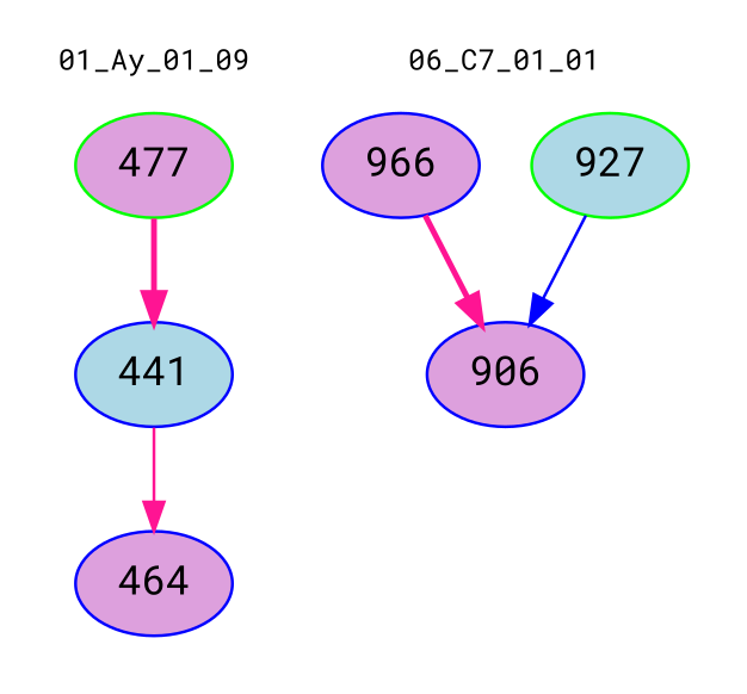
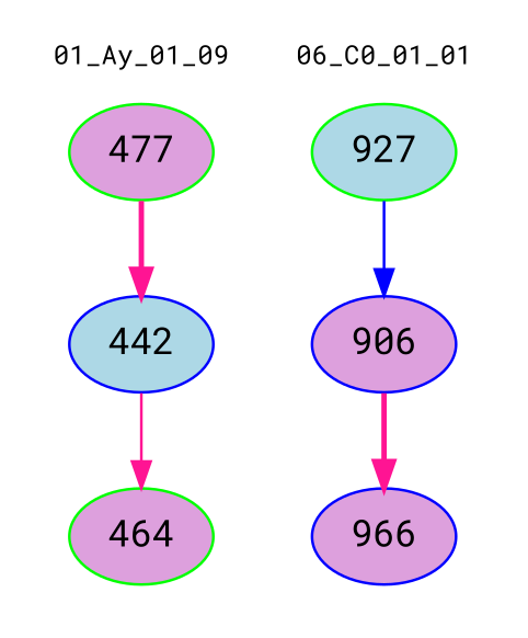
  digraph {
    fontname="Roboto Mono"
    node [color=blue fillcolor=plum fontname="Roboto Mono" style=filled]
    edge [color=deeppink fontname="Roboto Mono" style=bold]
    n1 [color=green label=477]
-   n2 [fillcolor=lightblue label=441]
-   n3 [label=464]
+   n2 [fillcolor=lightblue label=442]
+   n3 [color=green label=464]
    n4 [color=green fillcolor=lightblue label=927]
    n5 [label=906]
    n6 [label=966]
    subgraph cluster_1 {
      color=white
      fontsize=10
      label="01_Ay_01_09"
      n1
      n2
      n3
    }
    subgraph cluster_2 {
      color=white
      fontsize=10
-     label="06_C7_01_01"
+     label="06_C0_01_01"
      n4
      n5
      n6
    }
    n1 -> n2
    n2 -> n3 [style=solid]
    n4 -> n5 [color=blue style=solid]
-   n6 -> n5
+   n5 -> n6
  }
